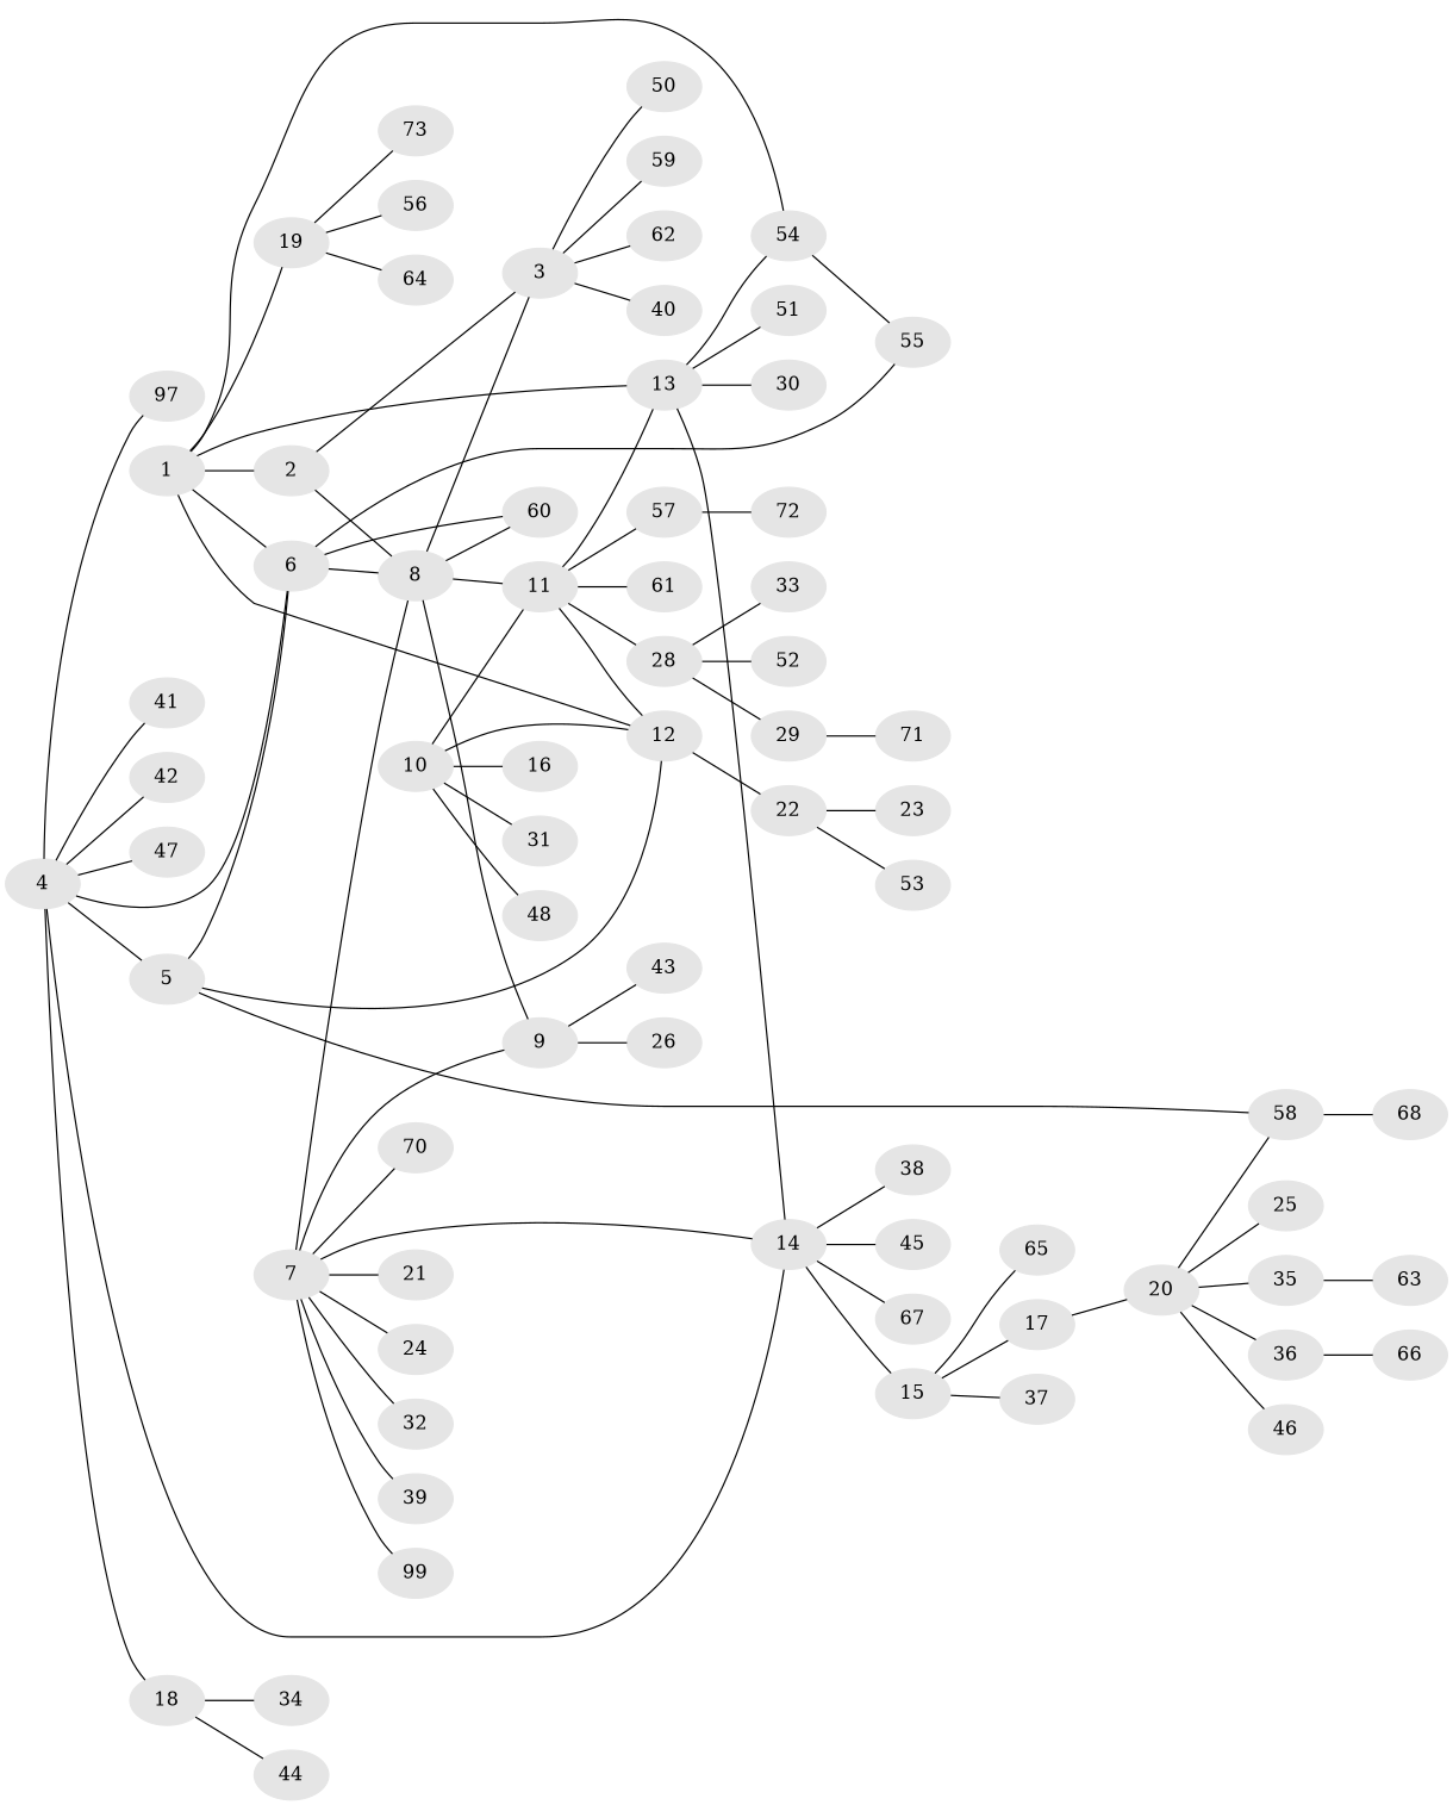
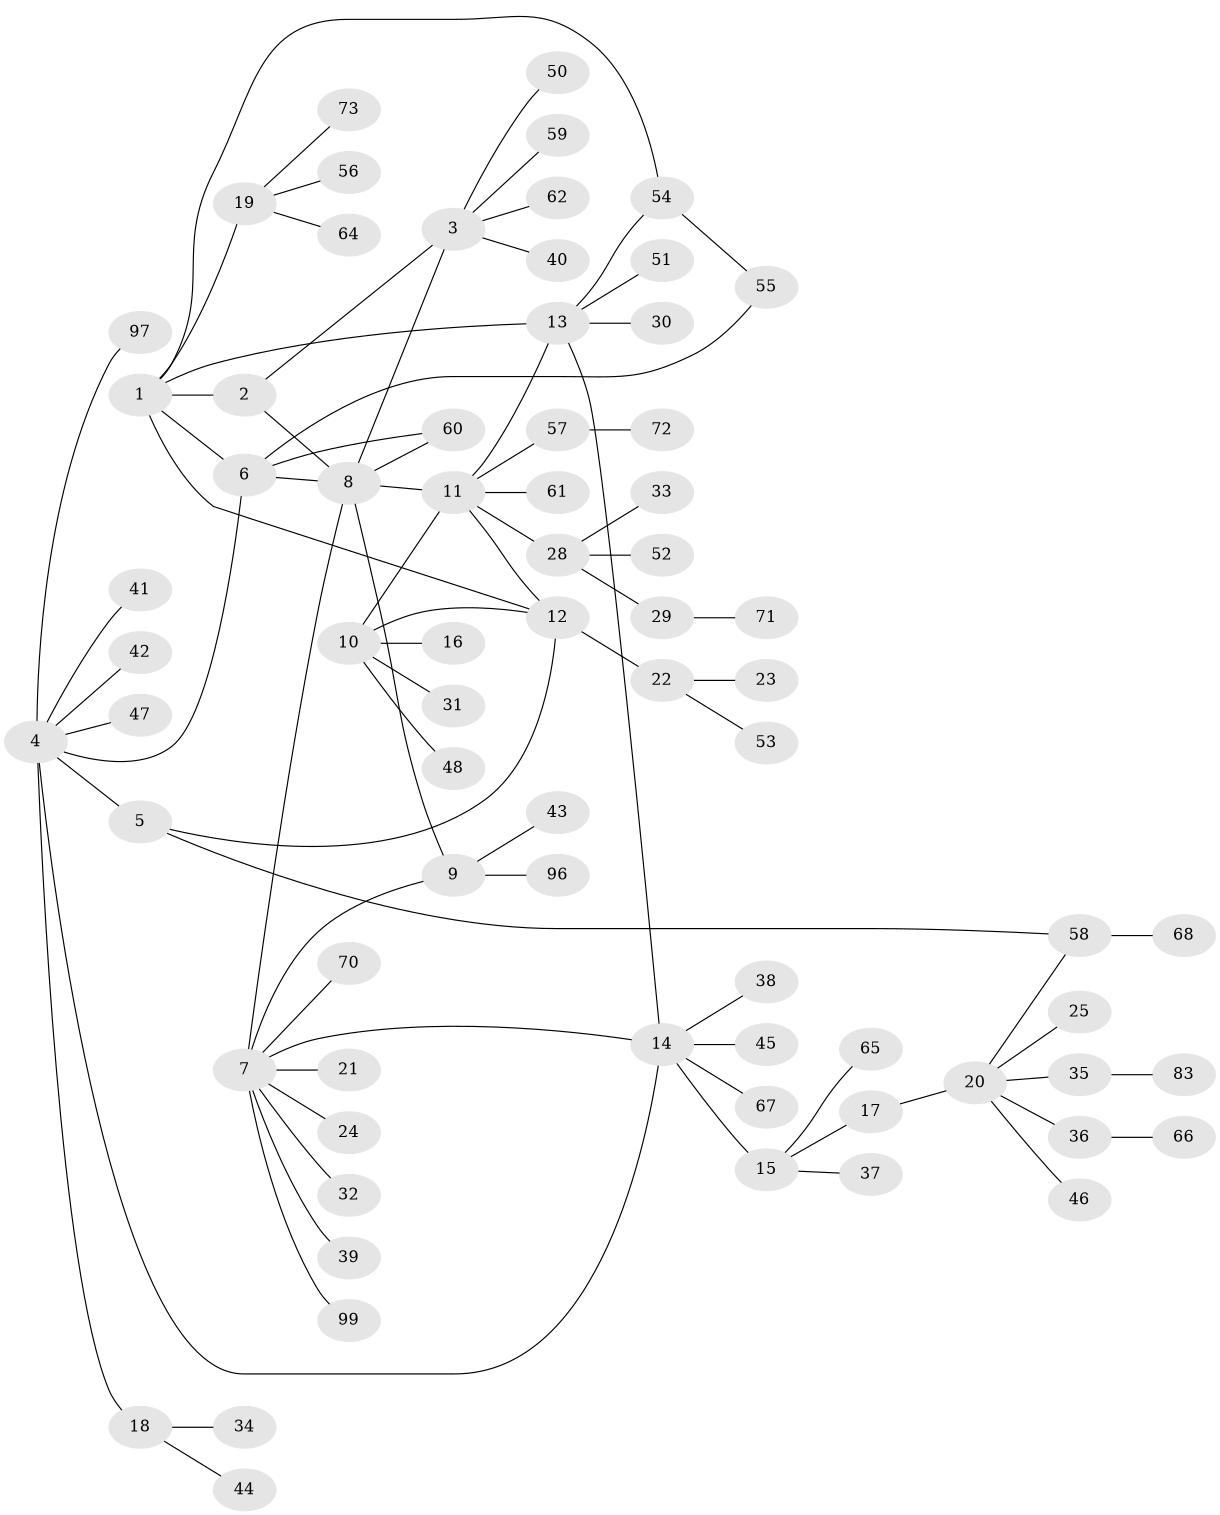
  graph {
    rankdir=LR
    node [color=gray90 style=filled]
    1
    2
    6
    12
    13
    19
    54
    3
    8
    40
    50
    59
    62
    55
    60
    22
    14
    30
    51
    56
    64
    73
    9
    11
    4
    5
    18
    n28 [label=97]
    41
    42
    47
    58
    15
    38
    45
    67
    34
    44
    7
    21
    24
    32
    39
    n44 [label=99]
    70
-   26
+   26 [label=96]
    43
    28
    57
    61
    10
    16
    31
    48
    29
    33
    52
    72
    23
    53
    17
    37
    65
    20
    25
    35
    36
    46
-   63
+   63 [label=83]
    66
    68
    71
    1 -- 2
    1 -- 6
    1 -- 12
    1 -- 13
    1 -- 19
    1 -- 54
    2 -- 3
    2 -- 8
    6 -- 8
    6 -- 55
    6 -- 60
    12 -- 22
    13 -- 54
    13 -- 14
    13 -- 30
    13 -- 51
    19 -- 56
    19 -- 64
    19 -- 73
    54 -- 55
    3 -- 40
    3 -- 50
    3 -- 59
    3 -- 62
    8 -- 3
    8 -- 60
    8 -- 9
    8 -- 11
    22 -- 23
    22 -- 53
    14 -- 15
    14 -- 38
    14 -- 45
    14 -- 67
    9 -- 26
    9 -- 43
    11 -- 12
    11 -- 13
    11 -- 28
    11 -- 57
    11 -- 61
    4 -- 6
    4 -- 14
    4 -- 5
    4 -- 18
    4 -- n28
    4 -- 41
    4 -- 42
    4 -- 47
-   5 -- 6
    5 -- 12
    5 -- 58
    18 -- 34
    18 -- 44
    58 -- 68
    15 -- 17
    15 -- 37
    15 -- 65
    7 -- 8
    7 -- 14
    7 -- 9
    7 -- 21
    7 -- 24
    7 -- 32
    7 -- 39
    7 -- n44
    7 -- 70
    28 -- 29
    28 -- 33
    28 -- 52
    57 -- 72
    10 -- 12
    10 -- 11
    10 -- 16
    10 -- 31
    10 -- 48
    29 -- 71
    17 -- 20
    20 -- 58
    20 -- 25
    20 -- 35
    20 -- 36
    20 -- 46
    35 -- 63
    36 -- 66
  }
